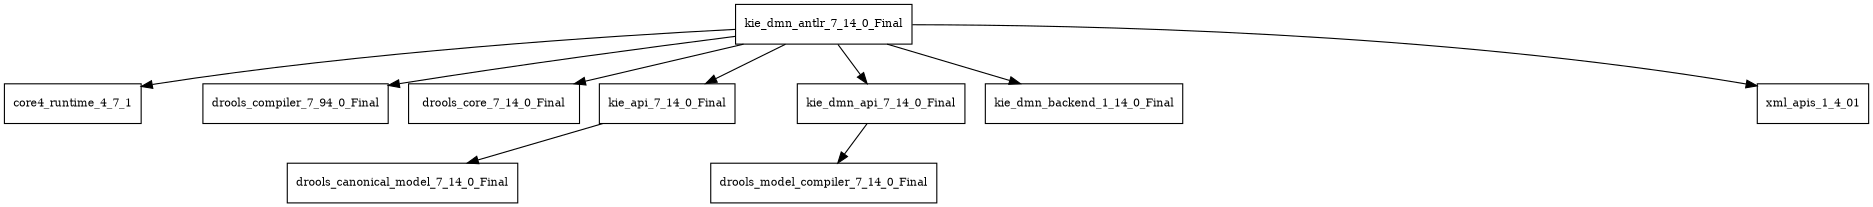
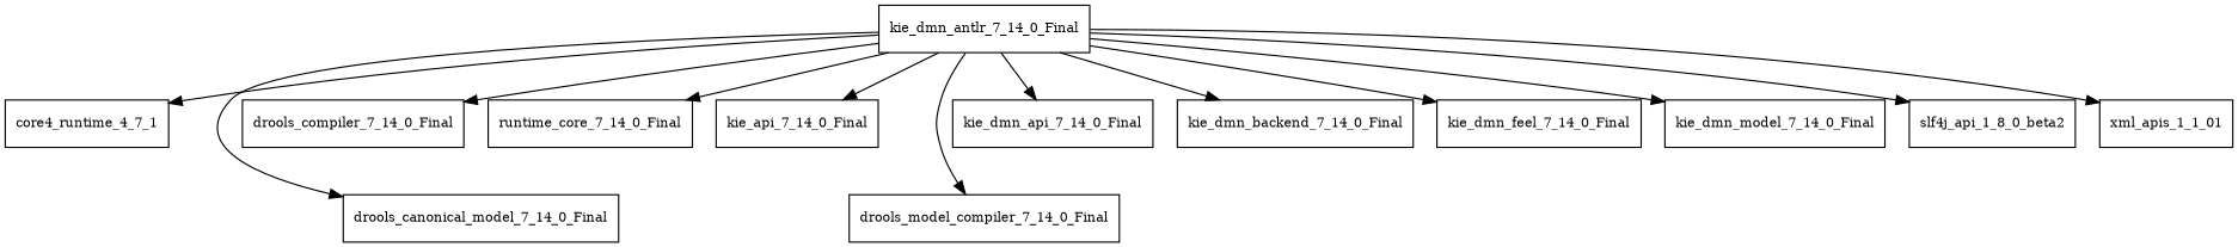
  digraph {
    node [fontsize=10.0 shape=box]
    n1 [label=kie_dmn_antlr_7_14_0_Final]
    n2 [label=core4_runtime_4_7_1]
    drools_canonical_model_7_14_0_Final
-   drools_compiler_7_14_0_Final [label=drools_compiler_7_94_0_Final]
-   drools_core_7_14_0_Final
+   drools_compiler_7_14_0_Final
+   drools_core_7_14_0_Final [label=runtime_core_7_14_0_Final]
    drools_model_compiler_7_14_0_Final
    kie_api_7_14_0_Final
    kie_dmn_api_7_14_0_Final
-   kie_dmn_backend_7_14_0_Final [label=kie_dmn_backend_1_14_0_Final]
-   xml_apis_1_4_01
+   kie_dmn_backend_7_14_0_Final
+   kie_dmn_feel_7_14_0_Final
+   kie_dmn_model_7_14_0_Final
+   slf4j_api_1_8_0_beta2
+   xml_apis_1_4_01 [label=xml_apis_1_1_01]
    n1 -> n2
-   kie_api_7_14_0_Final -> drools_canonical_model_7_14_0_Final
+   n1 -> drools_canonical_model_7_14_0_Final
    n1 -> drools_compiler_7_14_0_Final
    n1 -> drools_core_7_14_0_Final
-   kie_dmn_api_7_14_0_Final -> drools_model_compiler_7_14_0_Final
+   n1 -> drools_model_compiler_7_14_0_Final
    n1 -> kie_api_7_14_0_Final
    n1 -> kie_dmn_api_7_14_0_Final
    n1 -> kie_dmn_backend_7_14_0_Final
+   n1 -> kie_dmn_feel_7_14_0_Final
+   n1 -> kie_dmn_model_7_14_0_Final
+   n1 -> slf4j_api_1_8_0_beta2
    n1 -> xml_apis_1_4_01
  }
